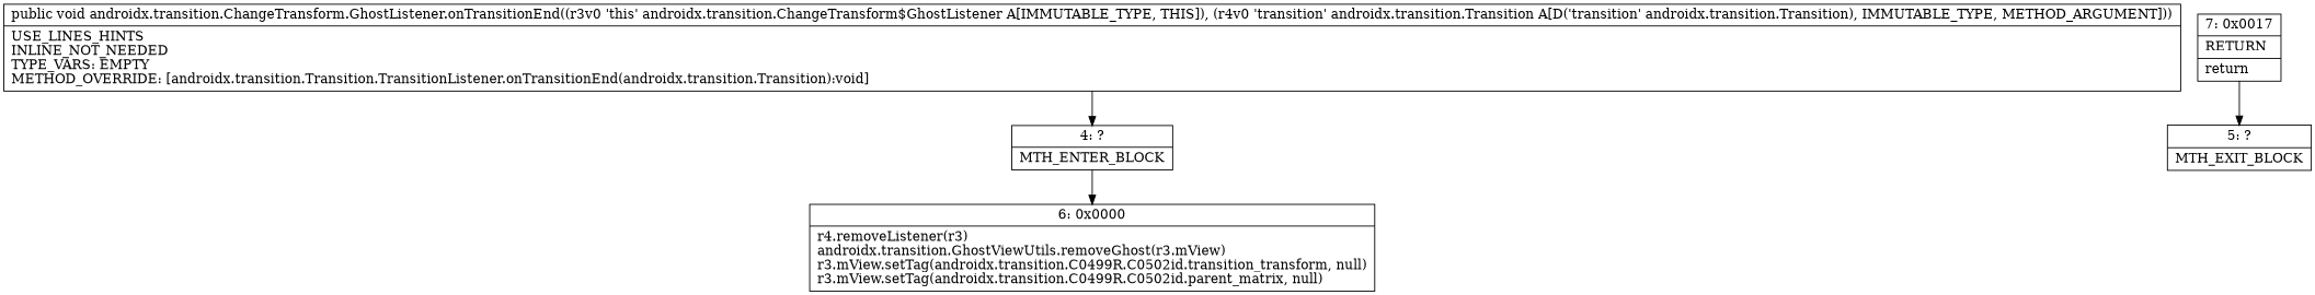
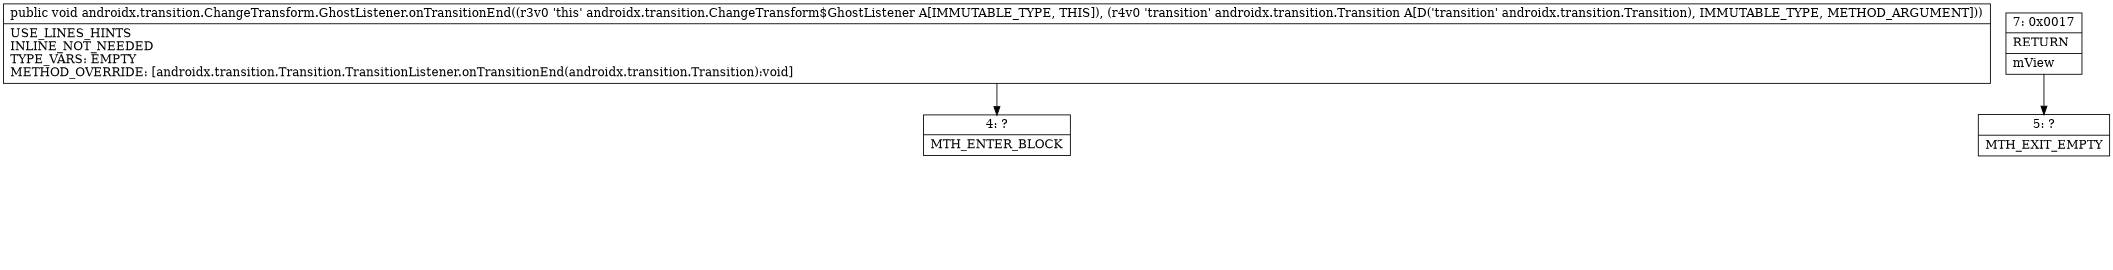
  digraph {
    node [shape=record]
    n1 [label="{4\:\ ?|MTH_ENTER_BLOCK\l}"]
-   n2 [label="{6\:\ 0x0000|r4.removeListener(r3)\landroidx.transition.GhostViewUtils.removeGhost(r3.mView)\lr3.mView.setTag(androidx.transition.C0499R.C0502id.transition_transform, null)\lr3.mView.setTag(androidx.transition.C0499R.C0502id.parent_matrix, null)\l}"]
-   n3 [label="{7\:\ 0x0017|RETURN\l|return\l}"]
-   n4 [label="{5\:\ ?|MTH_EXIT_BLOCK\l}"]
+   n3 [label="{7\:\ 0x0017|RETURN\l|mView\l}"]
+   n4 [label="{5\:\ ?|MTH_EXIT_EMPTY\l}"]
    n5 [label="{public void androidx.transition.ChangeTransform.GhostListener.onTransitionEnd((r3v0 'this' androidx.transition.ChangeTransform$GhostListener A[IMMUTABLE_TYPE, THIS]), (r4v0 'transition' androidx.transition.Transition A[D('transition' androidx.transition.Transition), IMMUTABLE_TYPE, METHOD_ARGUMENT]))  | USE_LINES_HINTS\lINLINE_NOT_NEEDED\lTYPE_VARS: EMPTY\lMETHOD_OVERRIDE: [androidx.transition.Transition.TransitionListener.onTransitionEnd(androidx.transition.Transition):void]\l}"]
-   n1 -> n2
    n3 -> n4
    n5 -> n1
  }
